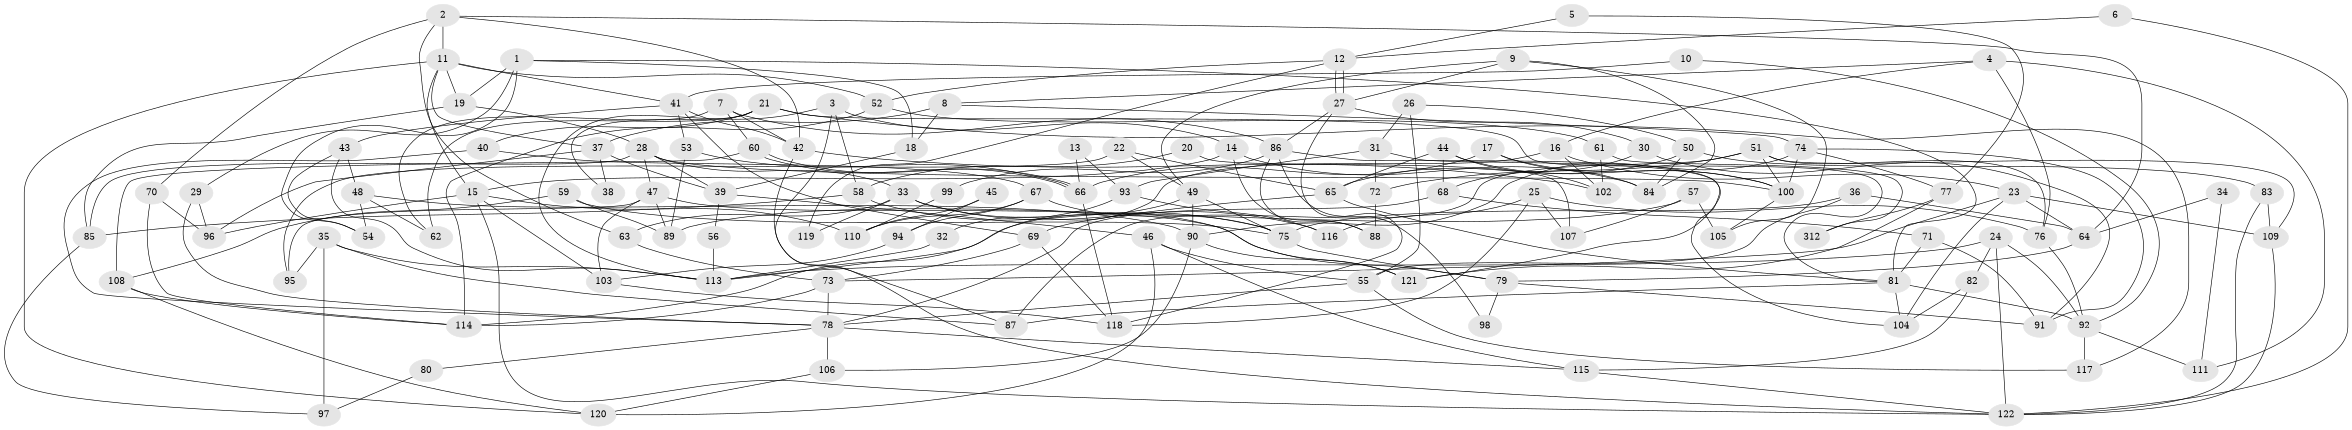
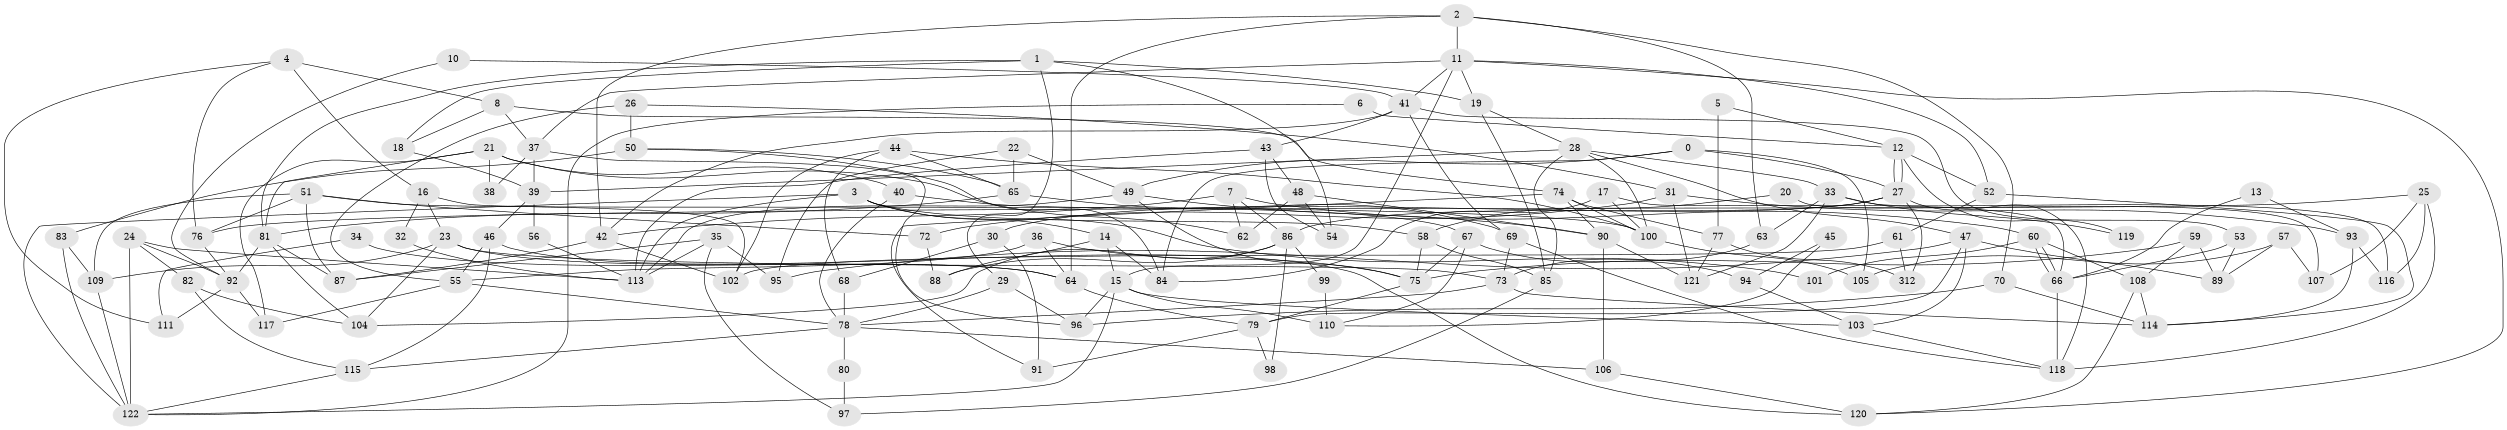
  graph {
    node [color=gray90 style=filled]
    1
    18
    19
    29
    54
    81
    39
    28
    85
    96
    78
    92
    104
    87
    2
    11
    42
    63
    64
    70
    37
    41
    15
    52
    120
    102
    73
    79
    114
    3
    14
    58
+   101
    113
    122
    84
    88
    75
    4
    8
    16
    76
    111
    74
    23
    32
    5
    12
    77
    27
    119
    n52 [label=312]
    121
    6
    7
    60
    62
    86
    66
    108
    98
    99
    38
    100
    91
    90
-   9
+   9 [label=0]
    49
    105
    118
    30
    10
    43
    53
    69
    117
    103
    110
    61
    13
    93
    116
    109
    17
    46
    56
    33
    47
    97
    20
    107
    21
    40
    67
    22
    65
    95
    24
    82
    115
    25
    26
    31
    50
    55
    72
    83
    68
    89
    80
    106
-   71
    34
    35
    36
    94
    48
    44
    45
    51
    57
    59
    1 -- 18
    1 -- 19
    1 -- 29
    1 -- 54
    1 -- 81
    18 -- 39
    19 -- 28
    19 -- 85
    29 -- 96
    29 -- 78
    81 -- 92
    81 -- 104
    81 -- 87
    39 -- 46
    39 -- 56
    28 -- 39
    28 -- 85
    28 -- 100
    28 -- 33
    28 -- 47
    85 -- 97
    78 -- 115
    78 -- 80
    78 -- 106
    92 -- 111
    92 -- 117
    2 -- 11
    2 -- 42
    2 -- 63
    2 -- 64
    2 -- 70
    11 -- 19
    11 -- 37
    11 -- 41
    11 -- 15
    11 -- 52
    11 -- 120
    42 -- 87
    42 -- 102
    63 -- 73
    64 -- 79
    70 -- 96
    70 -- 114
    37 -- 39
    37 -- 96
    37 -- 38
    41 -- 42
    41 -- 43
    41 -- 53
    41 -- 69
    15 -- 96
    15 -- 122
    15 -- 103
    15 -- 110
    52 -- 114
    52 -- 61
    73 -- 78
    73 -- 114
    79 -- 98
    79 -- 91
    3 -- 14
    3 -- 58
+   3 -- 101
    3 -- 113
    3 -- 122
    14 -- 15
    14 -- 84
    14 -- 88
    58 -- 85
    58 -- 75
    75 -- 79
    4 -- 8
    4 -- 16
    4 -- 76
    4 -- 111
    8 -- 18
    8 -- 37
    8 -- 74
    16 -- 102
    16 -- 23
    16 -- 32
    76 -- 92
    74 -- 77
    74 -- 100
    74 -- 91
    74 -- 90
    23 -- 104
    23 -- 64
    23 -- 73
    23 -- 109
    32 -- 113
    5 -- 12
    5 -- 77
    12 -- 52
    12 -- 27
    12 -- 27
    12 -- 119
    77 -- n52
    77 -- 121
+   27 -- n52
    27 -- 86
    27 -- 118
    27 -- 30
    6 -- 122
    6 -- 12
    7 -- 42
    7 -- 60
    7 -- 62
    7 -- 86
+   60 -- 101
    60 -- 66
    60 -- 66
    60 -- 108
    86 -- 104
    86 -- 88
    86 -- 98
    86 -- 99
    66 -- 118
    108 -- 120
    108 -- 114
    99 -- 110
    100 -- 105
    90 -- 121
    90 -- 106
    9 -- 84
    9 -- 27
    9 -- 49
    9 -- 105
    49 -- 113
    49 -- 75
    49 -- 90
    30 -- 91
    30 -- 68
    10 -- 92
    10 -- 41
    43 -- 54
    43 -- 113
    43 -- 48
    53 -- 66
    53 -- 89
    69 -- 73
    69 -- 118
    103 -- 118
    61 -- 102
    61 -- n52
    13 -- 66
    13 -- 93
    93 -- 114
    93 -- 116
    109 -- 122
    17 -- 84
    17 -- 66
    17 -- 100
    46 -- 120
    46 -- 115
    46 -- 55
    56 -- 113
    33 -- 63
    33 -- 119
    33 -- 121
    33 -- 116
    47 -- 79
    47 -- 103
    47 -- 95
    47 -- 89
    20 -- 58
    20 -- 107
    21 -- 81
    21 -- 62
    21 -- 38
    21 -- 117
    21 -- 40
    40 -- 78
    40 -- 67
    67 -- 75
    67 -- 110
    67 -- 94
    22 -- 49
    22 -- 65
    22 -- 95
    65 -- 81
    65 -- 69
    24 -- 92
    24 -- 113
    24 -- 122
    24 -- 82
    82 -- 104
    82 -- 115
    115 -- 122
    25 -- 76
    25 -- 118
    25 -- 116
    25 -- 107
    26 -- 31
    26 -- 50
    26 -- 55
    31 -- 121
    31 -- 93
    31 -- 72
    50 -- 84
    50 -- 65
    50 -- 83
    55 -- 78
    55 -- 117
    72 -- 88
    83 -- 122
    83 -- 109
    68 -- 78
-   68 -- 71
    80 -- 97
    106 -- 120
-   71 -- 81
-   71 -- 91
    34 -- 64
    34 -- 111
    35 -- 87
    35 -- 113
    35 -- 97
    35 -- 95
    36 -- 64
    36 -- 75
    36 -- 55
    94 -- 103
    48 -- 54
    48 -- 62
    48 -- 90
    44 -- 102
    44 -- 100
    44 -- 65
    44 -- 68
    45 -- 110
    45 -- 94
    51 -- 87
    51 -- 76
    51 -- 100
    51 -- 109
    51 -- 72
    57 -- 105
    57 -- 107
    57 -- 89
    59 -- 75
    59 -- 108
    59 -- 89
  }
